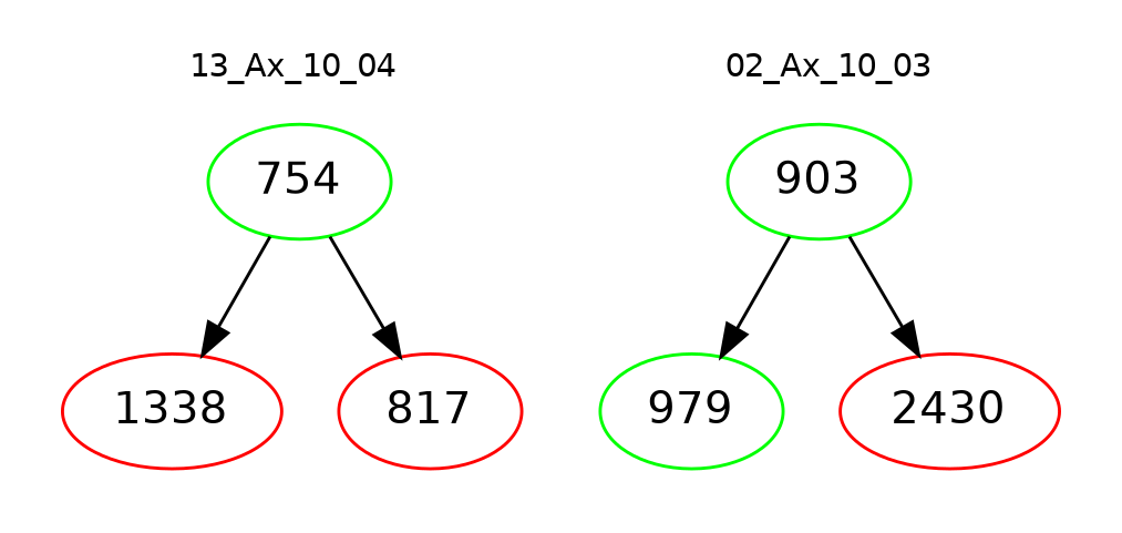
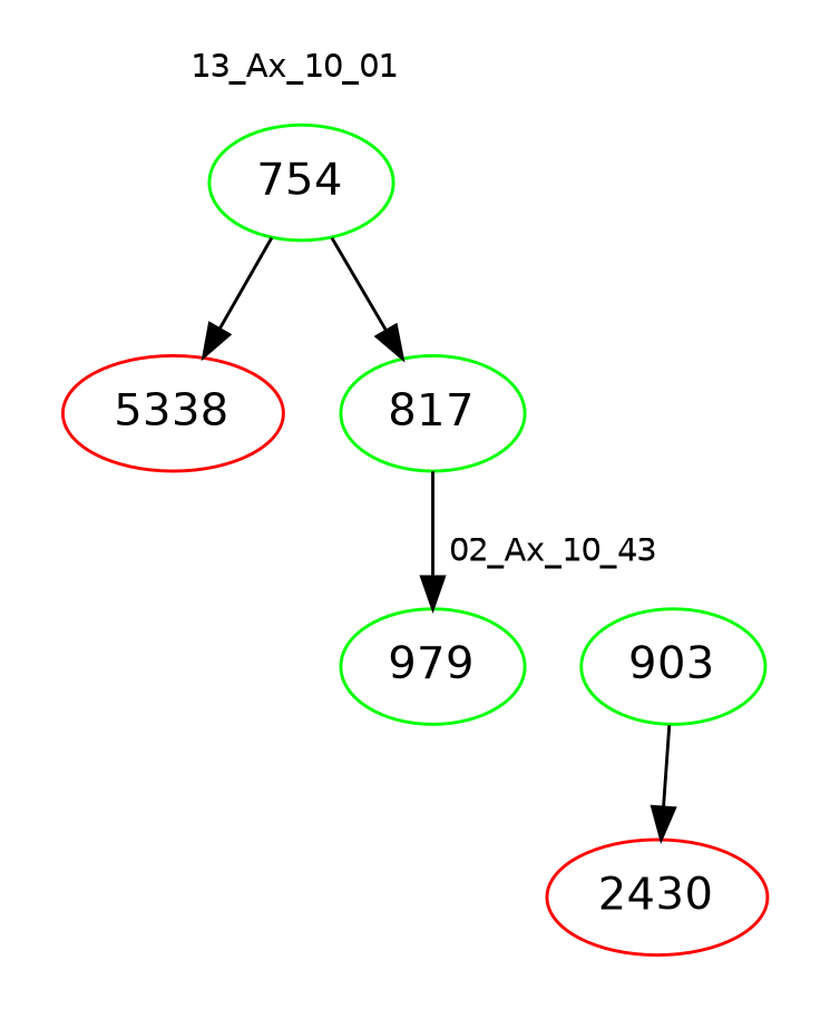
  digraph {
    fontname="DejaVu Sans"
    node [color=green fontname="DejaVu Sans"]
    edge [color=black fontname="DejaVu Sans"]
    n1 [label=754]
-   n2 [color=red label=1338]
-   n3 [color=red label=817]
+   n2 [color=red label=5338]
+   n3 [label=817]
    n4 [label=903]
    n5 [label=979]
    n6 [color=red label=2430]
    subgraph cluster_1 {
      color=white
      fontsize=10
-     label="13_Ax_10_04"
+     label="13_Ax_10_01"
      n1
      n2
      n3
    }
    subgraph cluster_2 {
      color=white
      fontsize=10
-     label="02_Ax_10_03"
+     label="02_Ax_10_43"
      n4
      n5
      n6
    }
    n1 -> n2
    n1 -> n3
-   n4 -> n5
+   n3 -> n5
    n4 -> n6
  }
